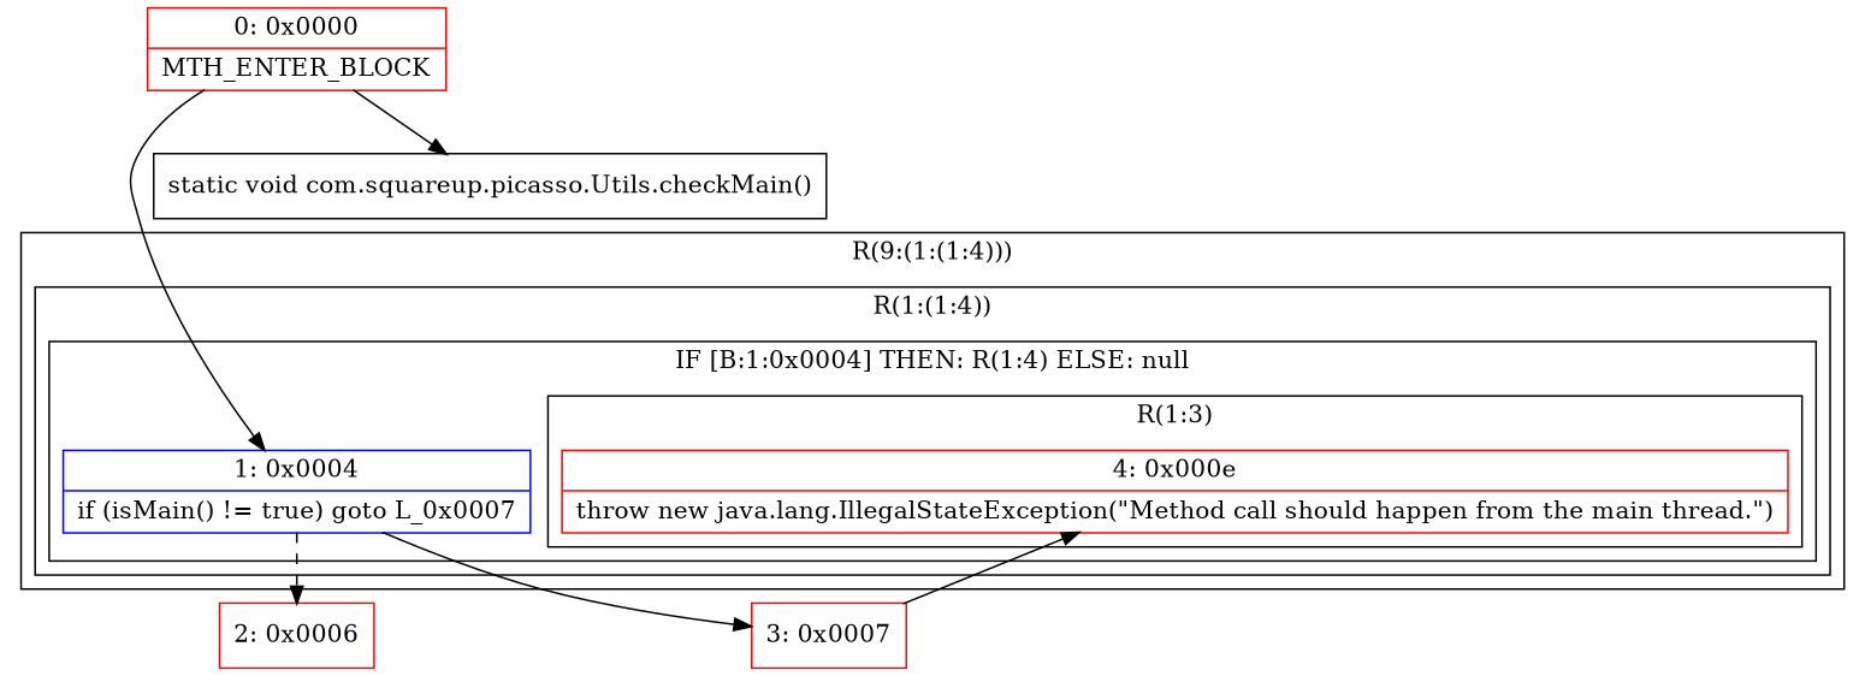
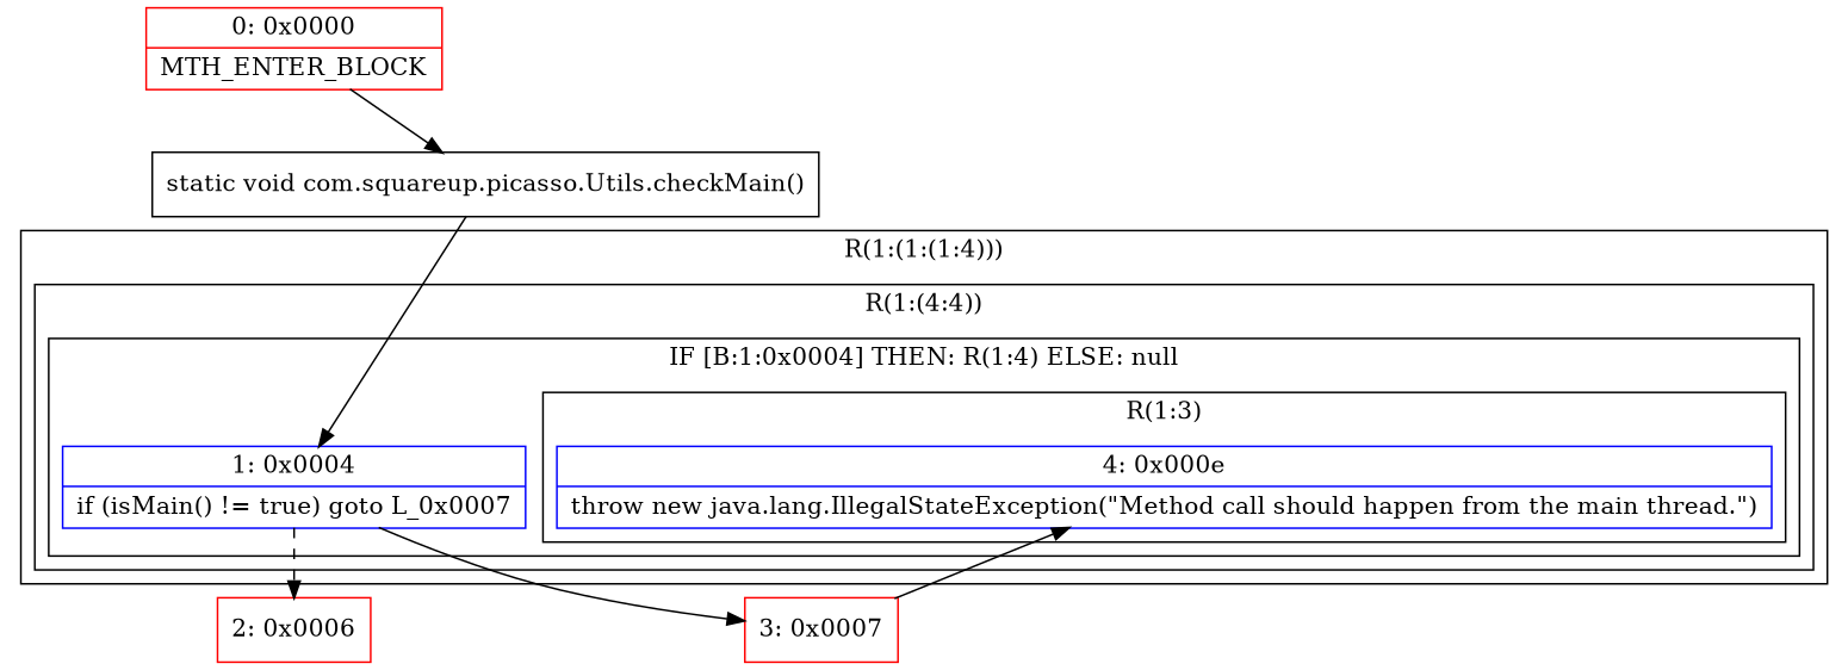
  digraph {
    node [color=red shape=record]
-   n1 [label="{4\:\ 0x000e|throw new java.lang.IllegalStateException(\"Method call should happen from the main thread.\")\l}"]
+   n1 [color=blue label="{4\:\ 0x000e|throw new java.lang.IllegalStateException(\"Method call should happen from the main thread.\")\l}"]
    n2 [color=blue label="{1\:\ 0x0004|if (isMain() != true) goto L_0x0007\l}"]
    n3 [label="{2\:\ 0x0006}"]
    n4 [label="{3\:\ 0x0007}"]
    n5 [label="{0\:\ 0x0000|MTH_ENTER_BLOCK\l}"]
    n6 [label="{static void com.squareup.picasso.Utils.checkMain() }" color=""]
    subgraph cluster_1 {
-     label="R(9:(1:(1:4)))"
+     label="R(1:(1:(1:4)))"
      subgraph cluster_2 {
-       label="R(1:(1:4))"
+       label="R(1:(4:4))"
        subgraph cluster_3 {
          label="IF [B:1:0x0004] THEN: R(1:4) ELSE: null"
          n2
          subgraph cluster_4 {
            label="R(1:3)"
            n1
          }
        }
      }
    }
    n2 -> n3 [style=dashed]
    n2 -> n4
    n4 -> n1
-   n5 -> n2
+   n6 -> n2
    n5 -> n6
  }
